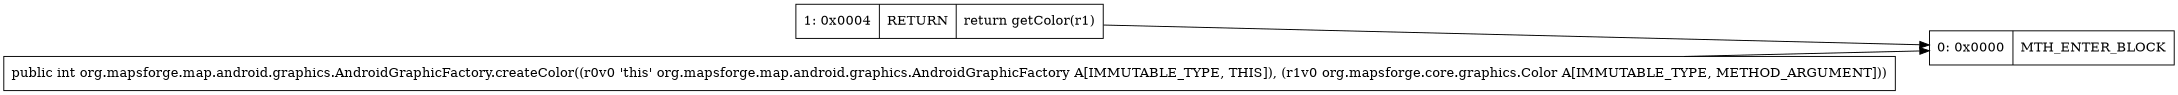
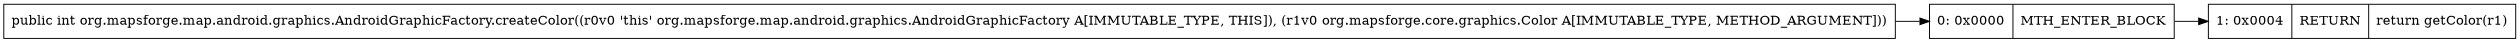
  digraph {
    rankdir=LR
    node [shape=record]
    n1 [label="{0\:\ 0x0000|MTH_ENTER_BLOCK\l}"]
    n2 [label="{1\:\ 0x0004|RETURN\l|return getColor(r1)\l}"]
    n3 [label="{public int org.mapsforge.map.android.graphics.AndroidGraphicFactory.createColor((r0v0 'this' org.mapsforge.map.android.graphics.AndroidGraphicFactory A[IMMUTABLE_TYPE, THIS]), (r1v0 org.mapsforge.core.graphics.Color A[IMMUTABLE_TYPE, METHOD_ARGUMENT])) }"]
-   n2 -> n1
+   n1 -> n2
    n3 -> n1
  }
